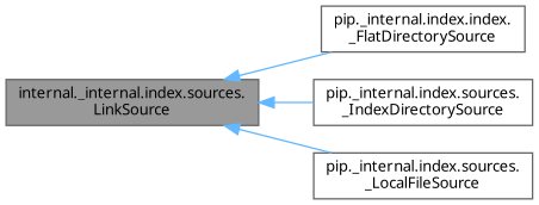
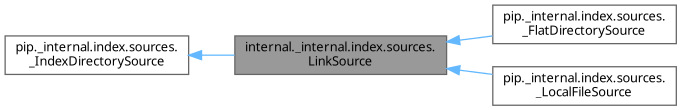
  digraph {
    fontname="Noto Sans"
    rankdir=LR
    node [color=gray40 fillcolor=white fontname="Noto Sans" fontsize=10 shape=box style=filled]
    edge [color=steelblue1 dir=back fontname="Noto Sans" fontsize=10 labelfontname=Helvetica labelfontsize=10 style=solid]
    n1 [fillcolor=grey60 fontcolor=black height=0.2 label="internal._internal.index.sources.\lLinkSource" width=0.4]
-   n2 [height=0.2 label="pip._internal.index.index.\l_FlatDirectorySource" width=0.4]
+   n2 [height=0.2 label="pip._internal.index.sources.\l_FlatDirectorySource" width=0.4]
    n3 [height=0.2 label="pip._internal.index.sources.\l_IndexDirectorySource" width=0.4]
    n4 [height=0.2 label="pip._internal.index.sources.\l_LocalFileSource" width=0.4]
    n1 -> n2
-   n1 -> n3
+   n3 -> n1
    n1 -> n4
  }
